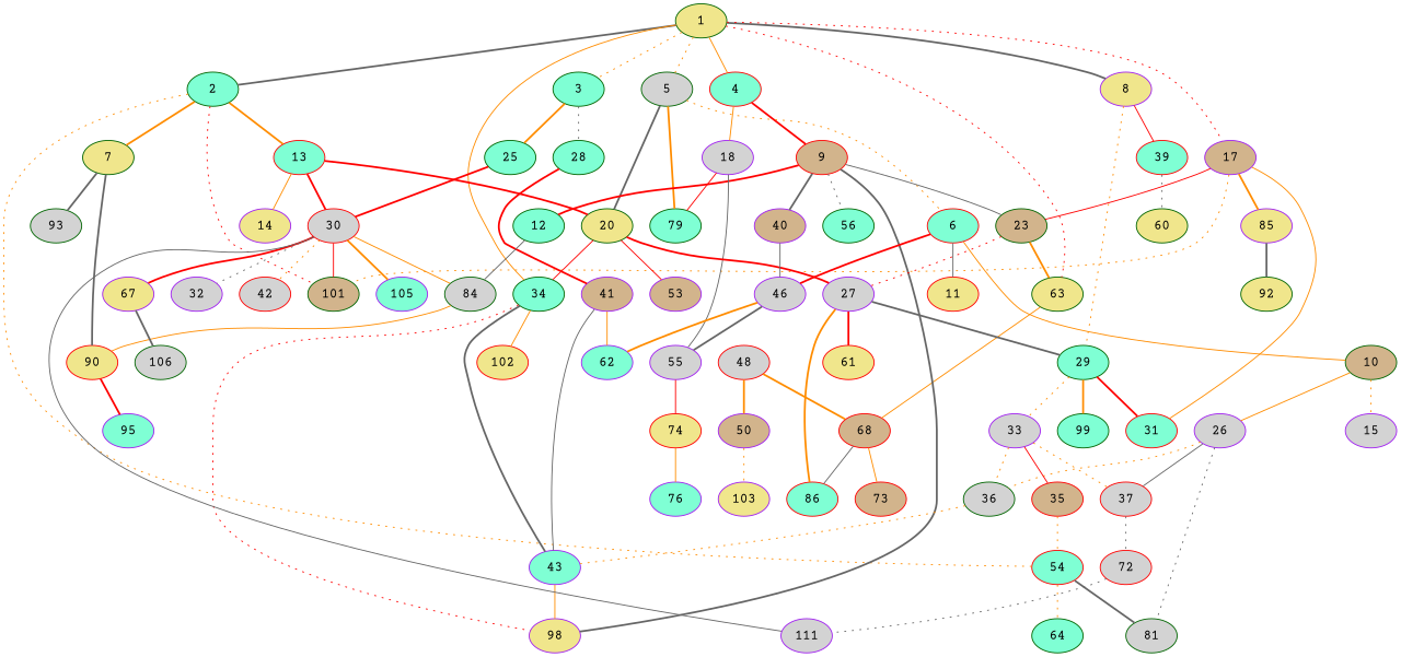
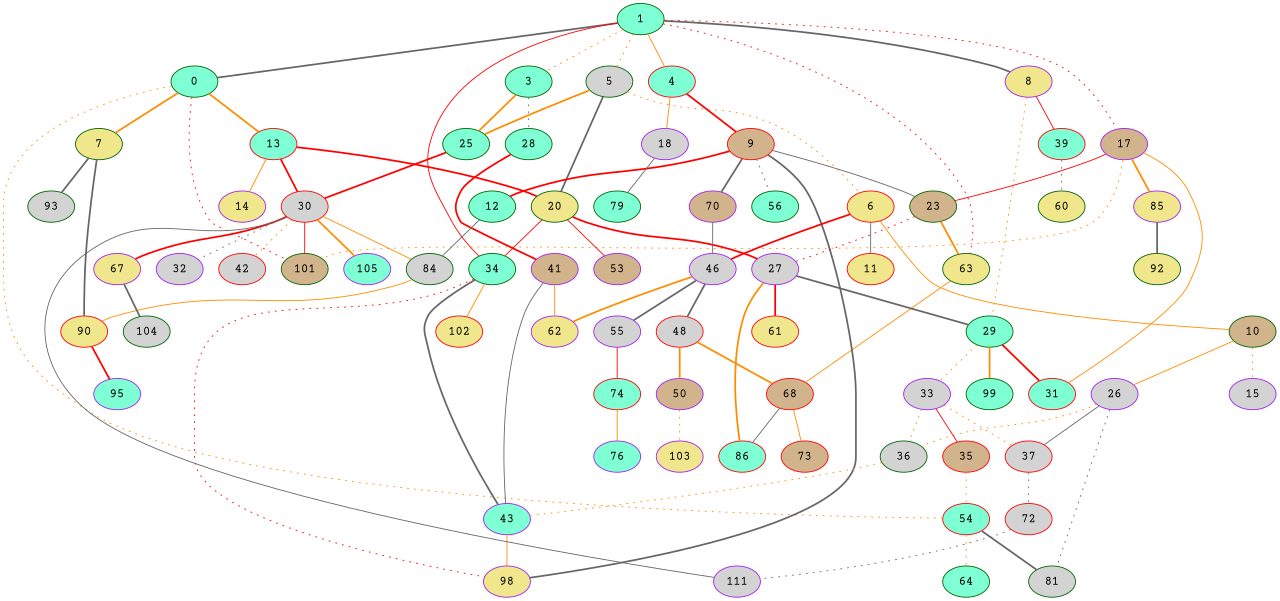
  graph {
    fontname="Courier Prime"
    node [color=darkgreen fillcolor=aquamarine fontname="Courier Prime" style=filled]
    edge [color=darkorange fontname="Courier Prime" style=bold]
-   1 [fillcolor=khaki super="+104"]
-   2 [super="+47"]
+   1 [super="+104"]
+   2 [super="+47" label=0]
    3 [super="+78"]
    4 [color=red super="+70"]
    5 [fillcolor=lightgrey super="+57"]
    8 [color=purple fillcolor=khaki super="+38"]
    17 [color=purple fillcolor=tan super="+52"]
    34 [super="+77"]
    63 [fillcolor=khaki]
    7 [fillcolor=khaki]
    13 [color=red super="+88"]
    54 [color=red super="+71"]
    101 [fillcolor=tan super="+109"]
    25
    28 [super="+82"]
    9 [color=red fillcolor=tan super="+22"]
    18 [color=purple fillcolor=lightgrey super="+59"]
-   6 [color=red super="+16"]
+   6 [color=red fillcolor=khaki super="+16"]
    20 [fillcolor=khaki super="+45"]
    29 [super="+100"]
    39 [color=red]
    23 [fillcolor=tan super="+24"]
    85 [color=purple fillcolor=khaki]
    31 [color=red]
    98 [color=purple fillcolor=khaki]
    43 [color=purple super="+89"]
    102 [color=red fillcolor=khaki]
    68 [color=red fillcolor=tan super="+69"]
    90 [color=red fillcolor=khaki super="+96"]
    93 [fillcolor=lightgrey]
    14 [color=purple fillcolor=khaki]
    30 [color=red fillcolor=lightgrey super="+66"]
    81 [fillcolor=lightgrey]
    64
    41 [color=purple fillcolor=tan super="+108"]
    12 [super="+94"]
-   40 [color=purple fillcolor=tan super="+75"]
+   40 [color=purple fillcolor=tan super="+75" label=70]
    n38 [label=56 super="+56"]
    55 [color=purple fillcolor=lightgrey super="+65"]
    79
    10 [fillcolor=tan]
    11 [color=red fillcolor=khaki super="+21"]
    46 [color=purple fillcolor=lightgrey super="+49"]
    27 [color=purple fillcolor=lightgrey super="+44"]
    53 [color=purple fillcolor=tan super="+58"]
    15 [color=purple fillcolor=lightgrey super="+19"]
    26 [color=purple fillcolor=lightgrey]
-   62 [color=purple super="+87"]
+   62 [color=purple fillcolor=khaki super="+87"]
    48 [color=red fillcolor=lightgrey]
    95 [color=purple]
    99
    33 [color=purple fillcolor=lightgrey]
    60 [fillcolor=khaki super="+91"]
    84 [fillcolor=lightgrey]
    36 [fillcolor=lightgrey]
    37 [color=red fillcolor=lightgrey super="+80"]
    32 [color=purple fillcolor=lightgrey]
    42 [color=red fillcolor=lightgrey]
    67 [color=purple fillcolor=khaki]
    105 [color=purple]
    111 [color=purple fillcolor=lightgrey]
    92 [fillcolor=khaki super="+97"]
-   74 [color=red fillcolor=khaki super="+83"]
+   74 [color=red super="+83"]
    61 [color=red fillcolor=khaki]
    86 [color=red]
    72 [color=red fillcolor=lightgrey super="+110"]
    35 [color=red fillcolor=tan]
-   106 [fillcolor=lightgrey]
+   106 [fillcolor=lightgrey label=104]
    50 [color=purple fillcolor=tan]
    103 [color=purple fillcolor=khaki]
    73 [color=red fillcolor=tan super="+107"]
    76 [color=purple]
    1 -- 2 [color=gray40]
    1 -- 3 [style=dotted]
    1 -- 4 [style=solid]
    1 -- 5 [style=dotted]
    1 -- 8 [color=gray40]
    1 -- 17 [color=red style=dotted]
-   1 -- 34 [style=solid]
+   1 -- 34 [color=red style=solid]
    1 -- 63 [color=red style=dotted]
    2 -- 7
    2 -- 13
    2 -- 54 [style=dotted]
    2 -- 101 [color=red style=dotted]
    3 -- 25
    3 -- 28 [color=gray40 style=dotted]
    4 -- 9 [color=red]
    4 -- 18 [style=solid]
-   5 -- 79
+   5 -- 25
    5 -- 6 [style=dotted]
    5 -- 20 [color=gray40]
    8 -- 29 [style=dotted]
    8 -- 39 [color=red style=solid]
    17 -- 101 [style=dotted]
    17 -- 23 [color=red style=solid]
    17 -- 85
    17 -- 31 [style=solid]
    34 -- 98 [color=red style=dotted]
    34 -- 43 [color=gray40]
    34 -- 102 [style=solid]
    63 -- 68 [style=solid]
    7 -- 90 [color=gray40]
    7 -- 93 [color=gray40]
    13 -- 20 [color=red]
    13 -- 14 [style=solid]
    13 -- 30 [color=red]
    54 -- 81 [color=gray40]
    54 -- 64 [style=dotted]
    25 -- 30 [color=red]
    28 -- 41 [color=red]
    9 -- 23 [color=gray40 style=solid]
    9 -- 98 [color=gray40]
    9 -- 12 [color=red]
    9 -- 40 [color=gray40]
    9 -- n38 [color=gray40 style=dotted]
-   18 -- 55 [color=gray40 style=solid]
-   18 -- 79 [color=red style=solid]
+   18 -- 79 [color=gray40 style=solid]
    6 -- 10 [style=solid]
    6 -- 11 [color=gray40 style=solid]
    6 -- 46 [color=red]
    20 -- 34 [color=red style=solid]
    20 -- 27 [color=red]
    20 -- 53 [color=red style=solid]
    29 -- 31 [color=red]
    29 -- 99
    29 -- 33 [style=dotted]
    39 -- 60 [color=gray40 style=dotted]
    23 -- 63
    23 -- 27 [color=red style=dotted]
    85 -- 92 [color=gray40]
    43 -- 98 [style=solid]
    68 -- 86 [color=gray40 style=solid]
    68 -- 73 [style=solid]
    90 -- 95 [color=red]
    30 -- 101 [color=red style=solid]
    30 -- 84 [style=solid]
    30 -- 32 [color=gray40 style=dotted]
    30 -- 42 [style=dotted]
    30 -- 67 [color=red]
    30 -- 105
    30 -- 111 [color=gray40 style=solid]
    41 -- 43 [color=gray40 style=solid]
    41 -- 62 [style=solid]
    12 -- 84 [color=gray40 style=solid]
    40 -- 46 [color=gray40 style=solid]
    55 -- 74 [color=red style=solid]
    10 -- 15 [style=dotted]
    10 -- 26 [style=solid]
    46 -- 55 [color=gray40]
    46 -- 62
+   46 -- 48 [color=gray40]
    27 -- 29 [color=gray40]
    27 -- 61 [color=red]
    27 -- 86
    26 -- 81 [color=gray40 style=dotted]
    26 -- 36 [style=dotted]
    26 -- 37 [color=gray40 style=solid]
    48 -- 68
    48 -- 50
    33 -- 36 [style=dotted]
    33 -- 37 [style=dotted]
    33 -- 35 [color=red style=solid]
    84 -- 90 [style=solid]
    36 -- 43 [style=dotted]
    37 -- 72 [color=gray40 style=dotted]
    67 -- 106 [color=gray40]
    74 -- 76 [style=solid]
    72 -- 111 [color=gray40 style=dotted]
    35 -- 54 [style=dotted]
    50 -- 103 [style=dotted]
  }
